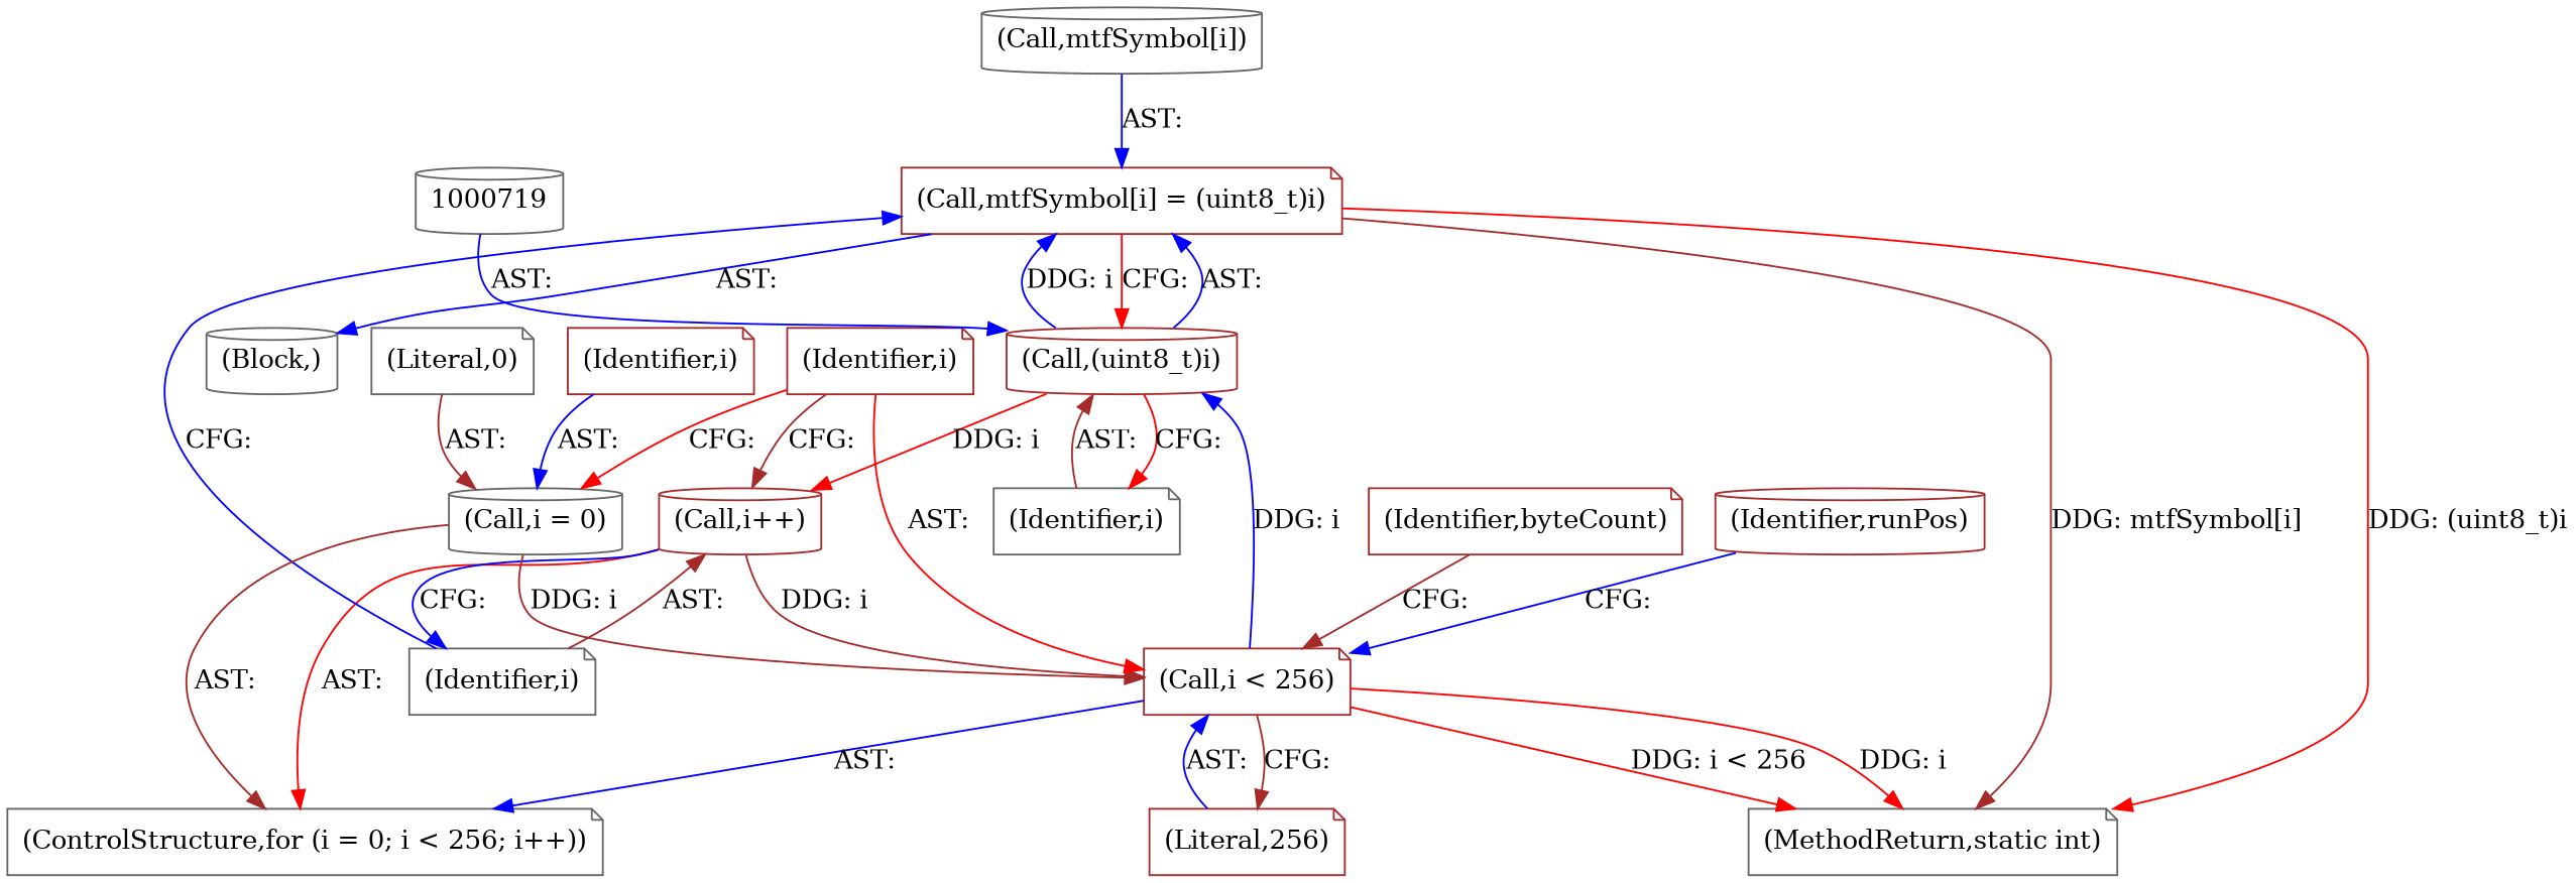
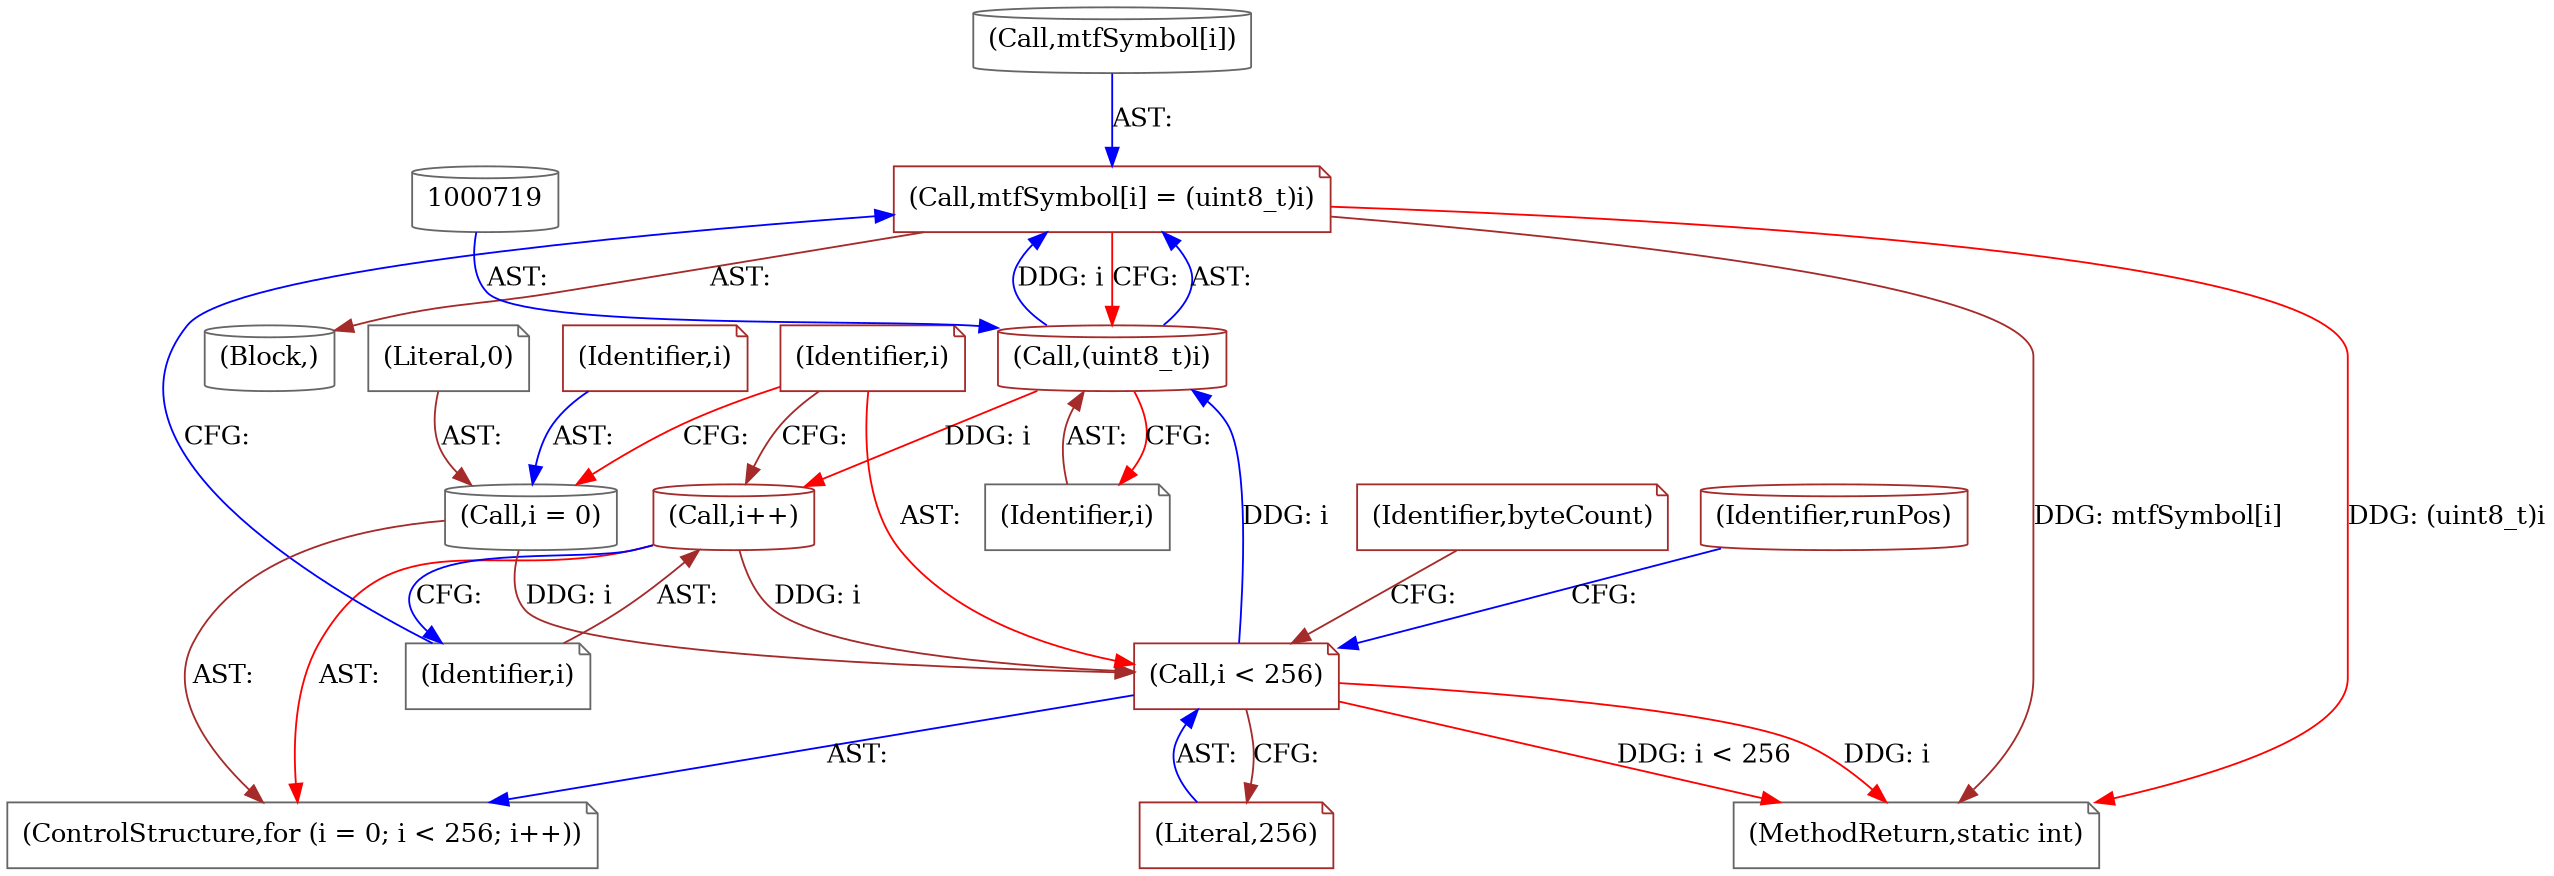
  digraph {
    node [color=brown shape=note]
    edge [color=brown]
    n1 [label="(Call,mtfSymbol[i] = (uint8_t)i)"]
    n2 [label="(Call,(uint8_t)i)" shape=cylinder]
    n3 [color=gray40 label="(Block,)" shape=cylinder]
    n4 [color=gray40 label="(MethodReturn,static int)"]
    n5 [label="(Call,i++)" shape=cylinder]
    n6 [color=gray40 label="(Identifier,i)"]
    n7 [label="(Call,i < 256)"]
    n8 [color=gray40 label="(ControlStructure,for (i = 0; i < 256; i++))"]
    n9 [color=gray40 label="(Identifier,i)"]
    n10 [label="(Literal,256)"]
    n11 [color=gray40 label="(Call,i = 0)" shape=cylinder]
    n12 [color=gray40 label="(Literal,0)"]
    n13 [color=gray40 label="(Call,mtfSymbol[i])" shape=cylinder]
    n14 [label="(Identifier,byteCount)"]
    n15 [label="(Identifier,i)"]
    n16 [label="(Identifier,runPos)" shape=cylinder]
    n17 [label="(Identifier,i)"]
    1000719 [color=gray40 shape=cylinder]
    n1 -> n2 [color=red label="CFG: "]
-   n1 -> n3 [color=blue label="AST: "]
+   n1 -> n3 [label="AST: "]
    n1 -> n4 [label="DDG: mtfSymbol[i]"]
    n1 -> n4 [color=red label="DDG: (uint8_t)i"]
    n2 -> n1 [color=blue label="AST: "]
    n2 -> n1 [color=blue label="DDG: i"]
    n2 -> n5 [color=red label="DDG: i"]
    n2 -> n6 [color=red label="CFG: "]
    n5 -> n7 [label="DDG: i"]
    n5 -> n8 [color=red label="AST: "]
    n5 -> n9 [color=blue label="CFG: "]
    n6 -> n2 [label="AST: "]
    n7 -> n2 [color=blue label="DDG: i"]
    n7 -> n4 [color=red label="DDG: i < 256"]
    n7 -> n4 [color=red label="DDG: i"]
    n7 -> n8 [color=blue label="AST: "]
    n7 -> n10 [label="CFG: "]
    n9 -> n1 [color=blue label="CFG: "]
    n9 -> n5 [label="AST: "]
    n10 -> n7 [color=blue label="AST: "]
    n11 -> n7 [label="DDG: i"]
    n11 -> n8 [label="AST: "]
    n12 -> n11 [label="AST: "]
    n13 -> n1 [color=blue label="AST: "]
    n14 -> n7 [label="CFG: "]
    n15 -> n5 [label="CFG: "]
    n15 -> n7 [color=red label="AST: "]
    n15 -> n11 [color=red label="CFG: "]
    n16 -> n7 [color=blue label="CFG: "]
    n17 -> n11 [color=blue label="AST: "]
    1000719 -> n2 [color=blue label="AST: "]
  }
